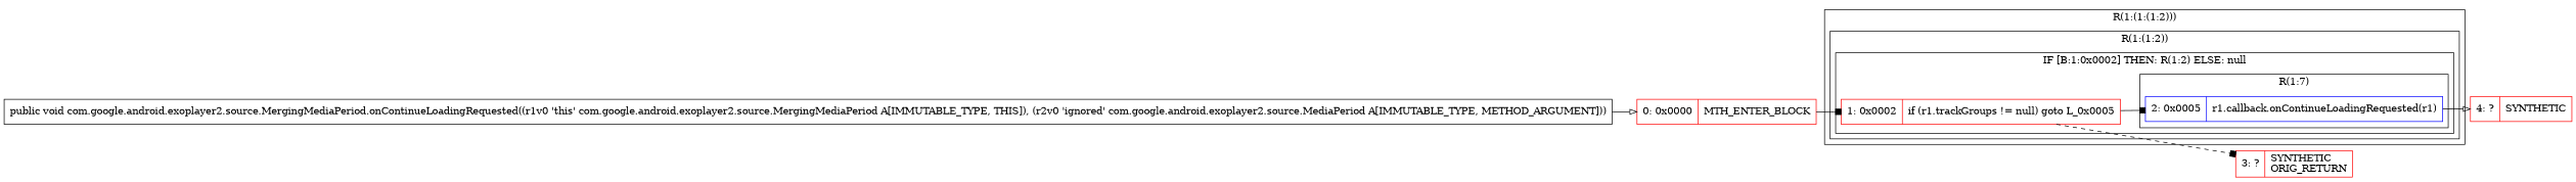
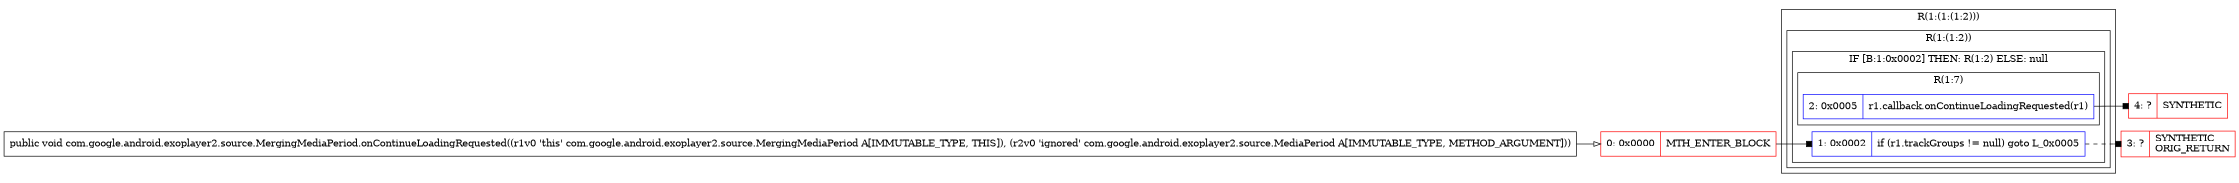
  digraph {
    rankdir=LR
    node [color=red shape=record]
    edge [arrowhead=box]
    n1 [color=blue label="{2\:\ 0x0005|r1.callback.onContinueLoadingRequested(r1)\l}"]
-   n2 [label="{1\:\ 0x0002|if (r1.trackGroups != null) goto L_0x0005\l}"]
+   n2 [color=blue label="{1\:\ 0x0002|if (r1.trackGroups != null) goto L_0x0005\l}"]
    n3 [label="{4\:\ ?|SYNTHETIC\l}"]
    n4 [label="{3\:\ ?|SYNTHETIC\lORIG_RETURN\l}"]
    n5 [label="{0\:\ 0x0000|MTH_ENTER_BLOCK\l}"]
    n6 [label="{public void com.google.android.exoplayer2.source.MergingMediaPeriod.onContinueLoadingRequested((r1v0 'this' com.google.android.exoplayer2.source.MergingMediaPeriod A[IMMUTABLE_TYPE, THIS]), (r2v0 'ignored' com.google.android.exoplayer2.source.MediaPeriod A[IMMUTABLE_TYPE, METHOD_ARGUMENT])) }" color=""]
    subgraph cluster_1 {
      label="R(1:(1:(1:2)))"
      subgraph cluster_2 {
        label="R(1:(1:2))"
        subgraph cluster_3 {
          label="IF [B:1:0x0002] THEN: R(1:2) ELSE: null"
          n2
          subgraph cluster_4 {
            label="R(1:7)"
            n1
          }
        }
      }
    }
-   n1 -> n3 [arrowhead=onormal]
-   n2 -> n1
+   n1 -> n3
    n2 -> n4 [style=dashed]
    n5 -> n2
    n6 -> n5 [arrowhead=onormal]
  }
